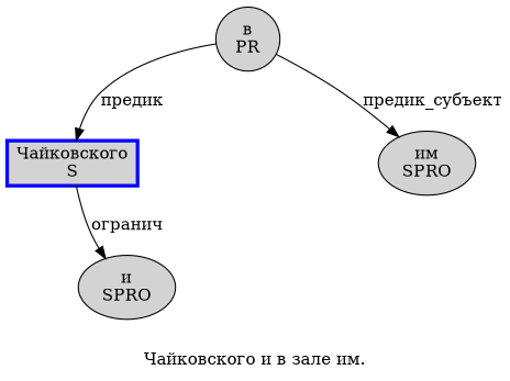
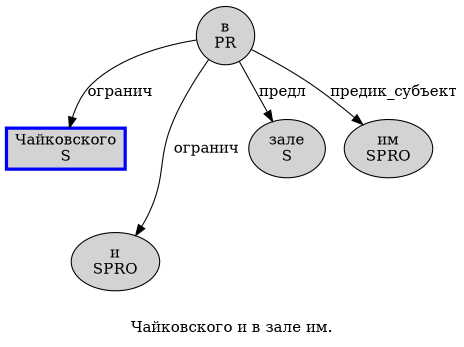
  digraph {
    label="Чайковского и в зале им."
    node [fillcolor=lightgray penwidth=1 shape=ellipse style=filled]
    n1 [color=blue label="Чайковского\nS" penwidth=3 shape=box]
    n2 [label="и\nSPRO"]
    n3 [label="в\nPR"]
+   n4 [label="зале\nS"]
    n5 [label="им\nSPRO"]
-   n3 -> n1 [label="предик"]
-   n1 -> n2 [label="огранич"]
+   n3 -> n1 [label="огранич"]
+   n3 -> n2 [label="огранич"]
+   n3 -> n4 [label="предл"]
    n3 -> n5 [label="предик_субъект"]
  }
